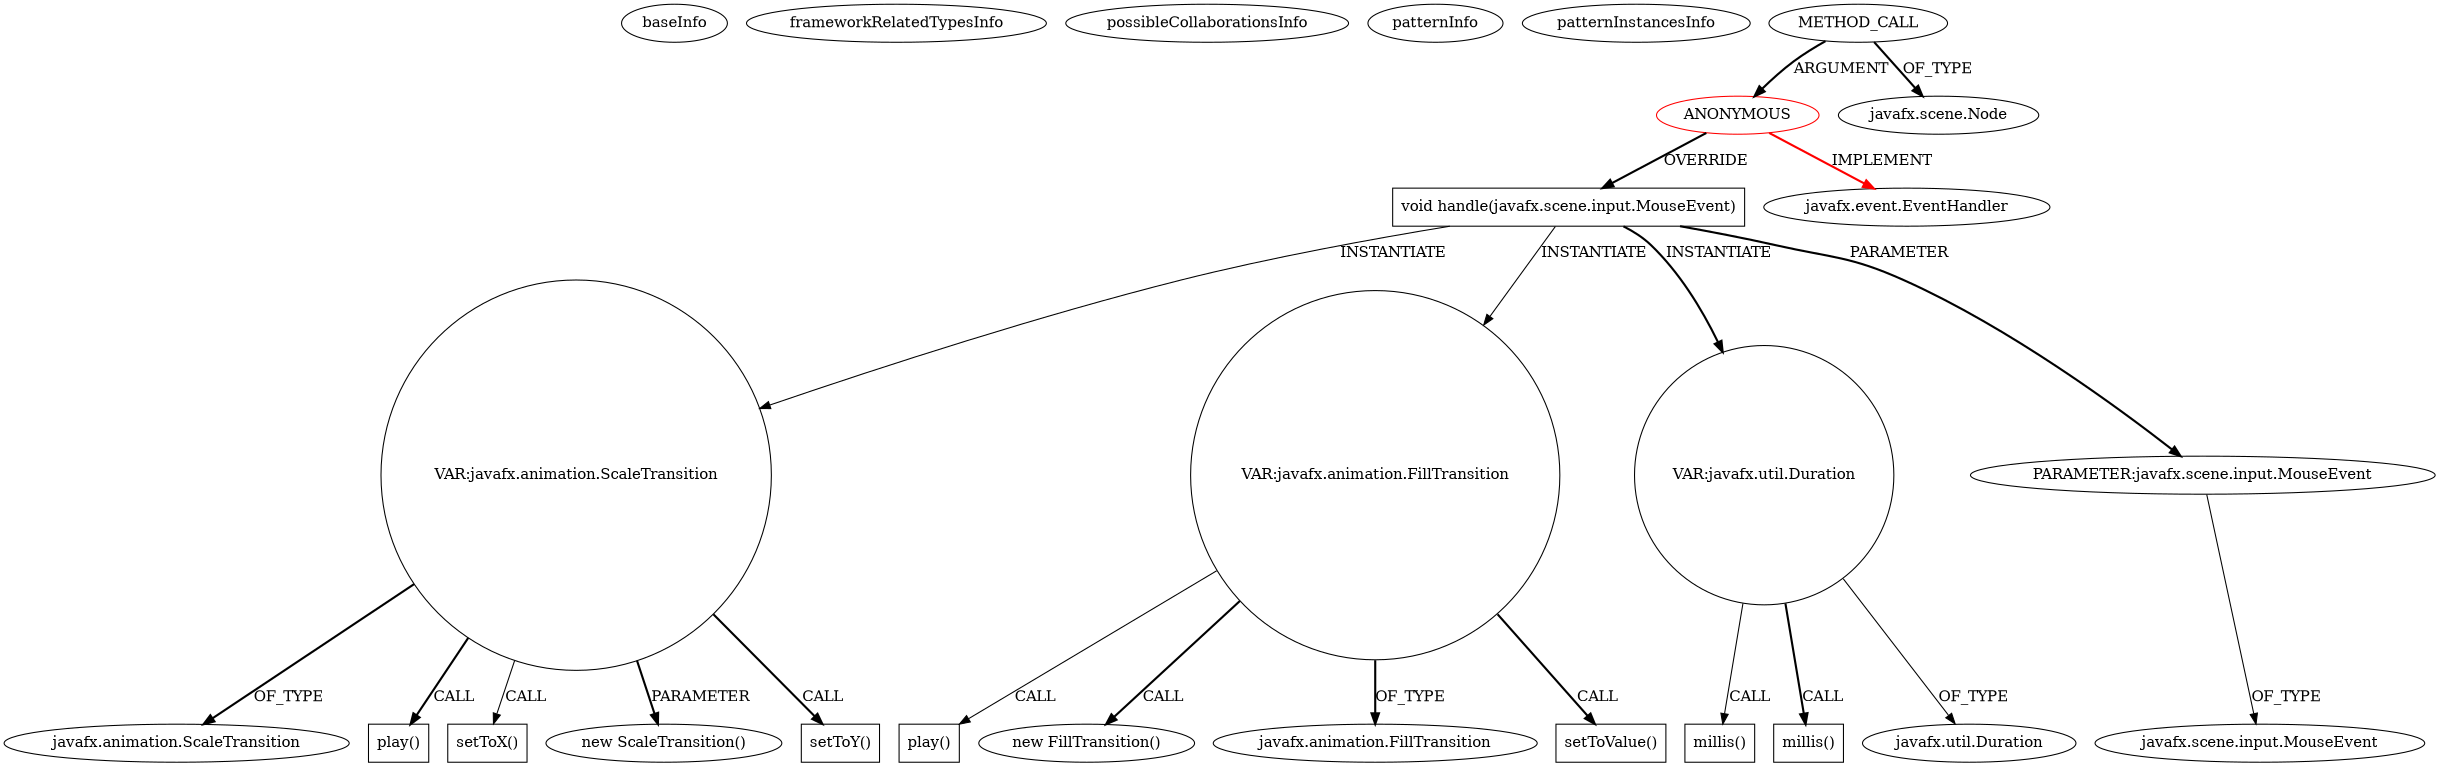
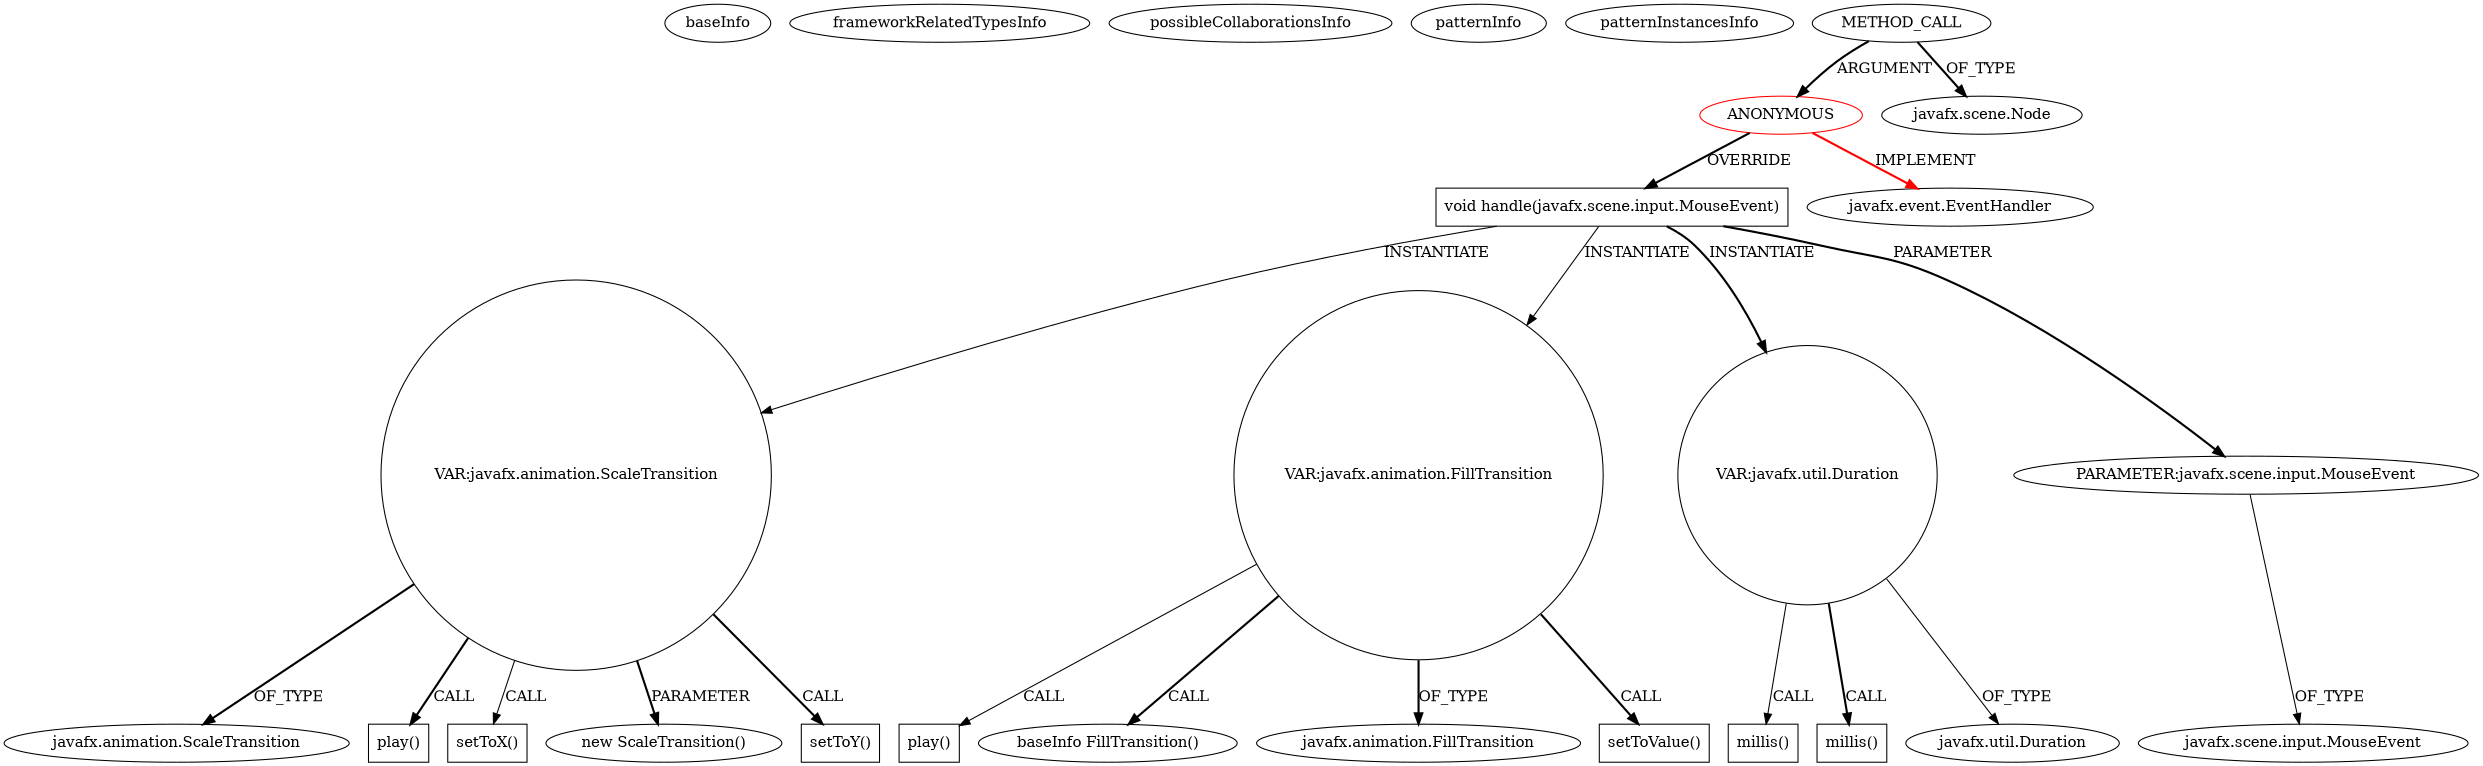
  digraph {
    node [isFrameworkType=false vertexType=INSIDE_CALL]
    edge [style=bold]
    baseInfo [category=pattern graphId=3425 isAnonymous=true possibleRelation=false isFrameworkType="" vertexType=""]
    frameworkRelatedTypesInfo [0="javafx.event.EventHandler" isFrameworkType="" vertexType=""]
    possibleCollaborationsInfo [isFrameworkType="" vertexType=""]
    patternInfo [frequency=2.0 patternRootClient=0 isFrameworkType="" vertexType=""]
    patternInstancesInfo [0="BeayemX-ConnectGame~/BeayemX-ConnectGame/ConnectGame-master/src/states/game/MenuState.java~void enter()~165" isFrameworkType="" vertexType=""]
    n6 [label="javafx.animation.ScaleTransition" vertexType=FRAMEWORK_CLASS_TYPE]
    n7 [label="VAR:javafx.animation.ScaleTransition" shape=circle vertexType=VARIABLE_EXPRESION]
    n8 [label="play()" shape=box]
    n9 [label="setToX()" shape=box]
    n10 [label="new ScaleTransition()" vertexType=CONSTRUCTOR_CALL]
    n11 [label="setToY()" shape=box]
    n12 [label="void handle(javafx.scene.input.MouseEvent)" shape=box vertexType=OVERRIDING_METHOD_DECLARATION]
    n13 [label="VAR:javafx.animation.FillTransition" shape=circle vertexType=VARIABLE_EXPRESION]
    n14 [label="VAR:javafx.util.Duration" shape=circle vertexType=VARIABLE_EXPRESION]
    n15 [label="PARAMETER:javafx.scene.input.MouseEvent" vertexType=PARAMETER_DECLARATION]
    n16 [label="play()" shape=box]
-   n17 [label="new FillTransition()" vertexType=CONSTRUCTOR_CALL]
+   n17 [label="baseInfo FillTransition()" vertexType=CONSTRUCTOR_CALL]
    n18 [label="javafx.animation.FillTransition" vertexType=FRAMEWORK_CLASS_TYPE]
    n19 [label="setToValue()" shape=box]
    n20 [label="millis()" shape=box]
    n21 [label="millis()" shape=box]
    n22 [label="javafx.util.Duration" vertexType=FRAMEWORK_CLASS_TYPE]
    n23 [label="javafx.scene.input.MouseEvent" vertexType=FRAMEWORK_CLASS_TYPE]
    n24 [color=red label=ANONYMOUS vertexType=ROOT_ANONYMOUS_DECLARATION]
    n25 [label="javafx.event.EventHandler" vertexType=FRAMEWORK_INTERFACE_TYPE]
    n26 [label=METHOD_CALL vertexType=OUTSIDE_CALL]
    n27 [label="javafx.scene.Node" vertexType=FRAMEWORK_CLASS_TYPE]
    n7 -> n6 [label=OF_TYPE]
    n7 -> n8 [label=CALL]
    n7 -> n9 [label=CALL style=solid]
    n7 -> n10 [label=PARAMETER]
    n7 -> n11 [label=CALL]
    n12 -> n7 [label=INSTANTIATE style=solid]
    n12 -> n13 [label=INSTANTIATE style=solid]
    n12 -> n14 [label=INSTANTIATE]
    n12 -> n15 [label=PARAMETER]
    n13 -> n16 [label=CALL style=solid]
    n13 -> n17 [label=CALL]
    n13 -> n18 [label=OF_TYPE]
    n13 -> n19 [label=CALL]
    n14 -> n20 [label=CALL style=solid]
    n14 -> n21 [label=CALL]
    n14 -> n22 [label=OF_TYPE style=solid]
    n15 -> n23 [label=OF_TYPE style=solid]
    n24 -> n12 [label=OVERRIDE]
    n24 -> n25 [color=red label=IMPLEMENT]
    n26 -> n24 [label=ARGUMENT]
    n26 -> n27 [label=OF_TYPE]
  }
